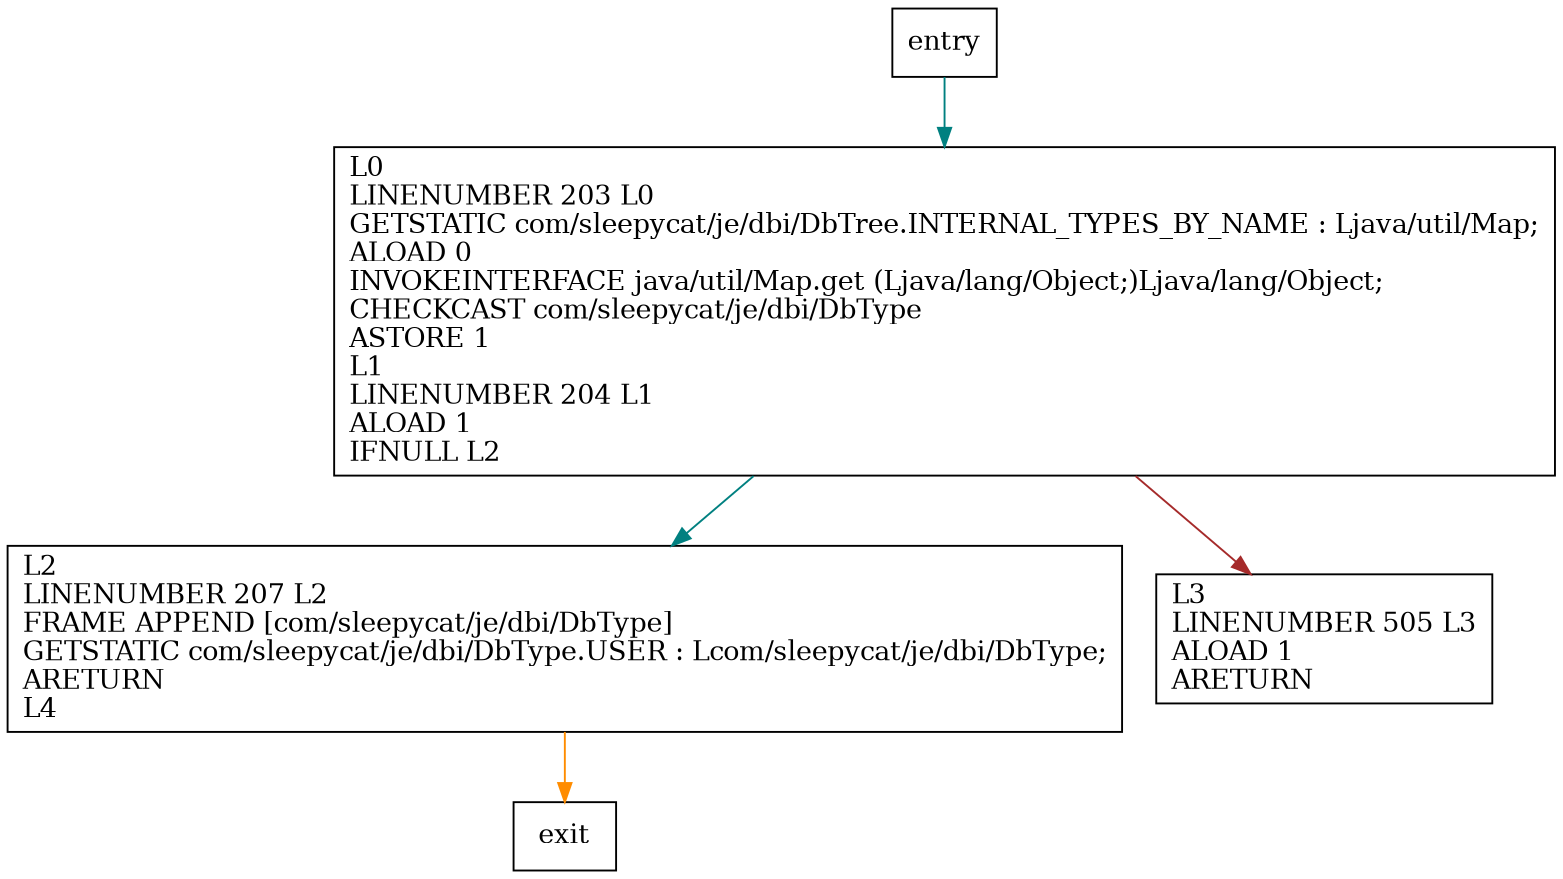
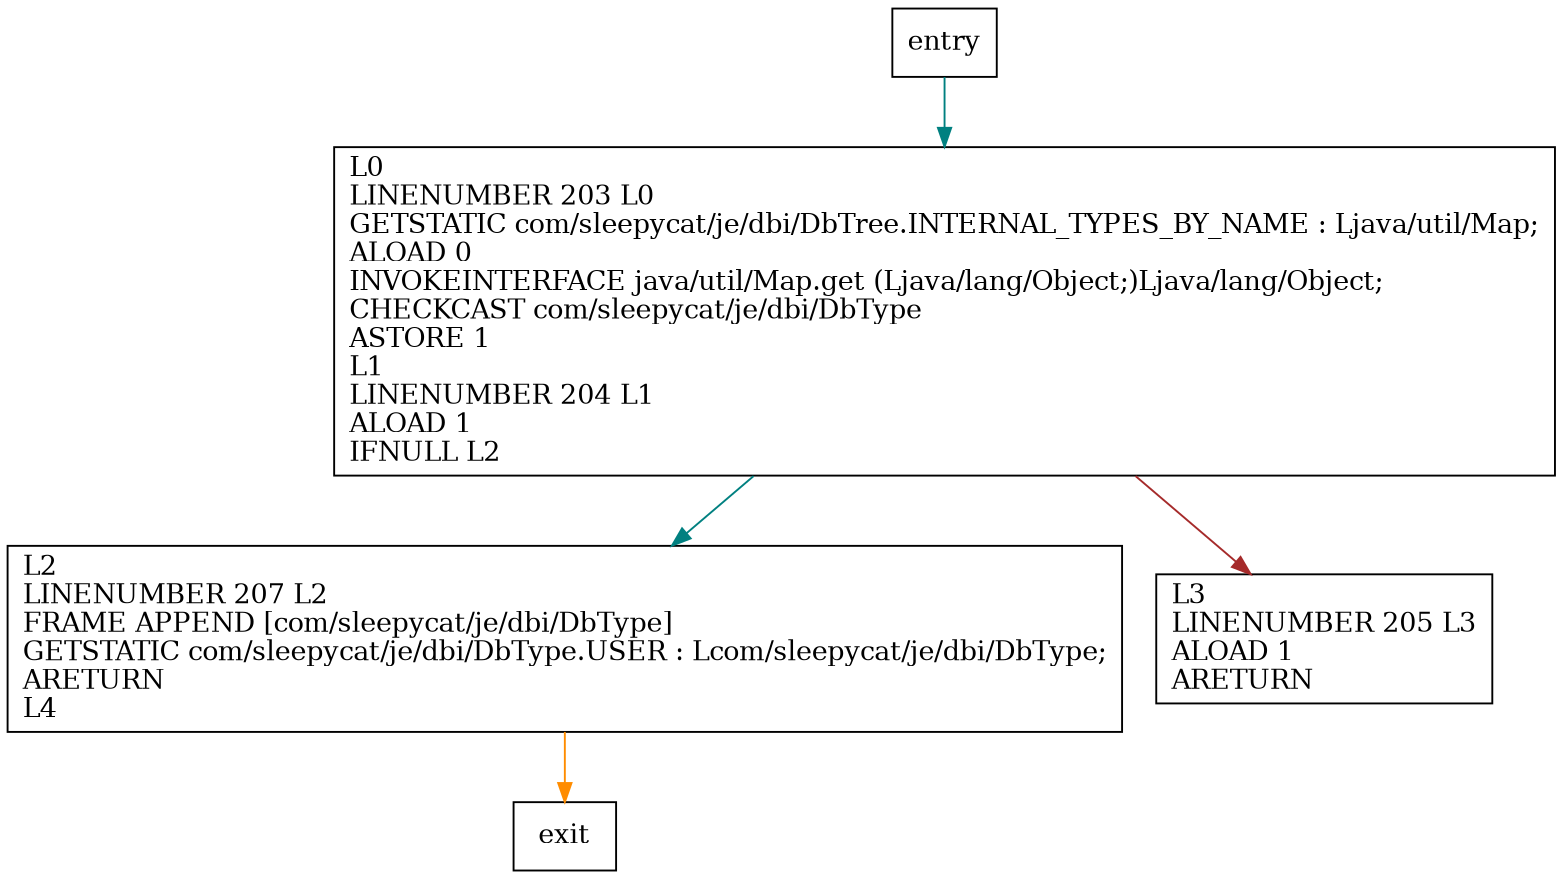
  digraph {
    node [shape=record]
    edge [color=teal]
    n1 [label="L2\lLINENUMBER 207 L2\lFRAME APPEND [com/sleepycat/je/dbi/DbType]\lGETSTATIC com/sleepycat/je/dbi/DbType.USER : Lcom/sleepycat/je/dbi/DbType;\lARETURN\lL4\l"]
    exit
    n3 [label="L0\lLINENUMBER 203 L0\lGETSTATIC com/sleepycat/je/dbi/DbTree.INTERNAL_TYPES_BY_NAME : Ljava/util/Map;\lALOAD 0\lINVOKEINTERFACE java/util/Map.get (Ljava/lang/Object;)Ljava/lang/Object;\lCHECKCAST com/sleepycat/je/dbi/DbType\lASTORE 1\lL1\lLINENUMBER 204 L1\lALOAD 1\lIFNULL L2\l"]
-   n4 [label="L3\lLINENUMBER 505 L3\lALOAD 1\lARETURN\l"]
+   n4 [label="L3\lLINENUMBER 205 L3\lALOAD 1\lARETURN\l"]
    entry
    n1 -> exit [color=darkorange]
    n3 -> n1
    n3 -> n4 [color=brown]
    entry -> n3
  }
